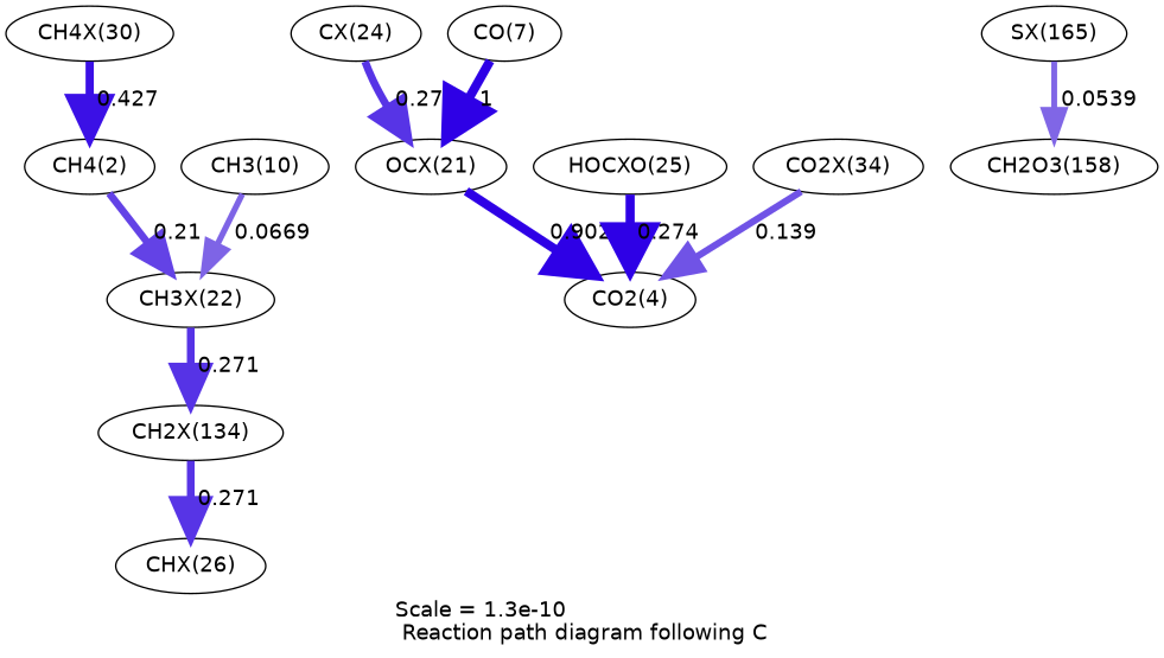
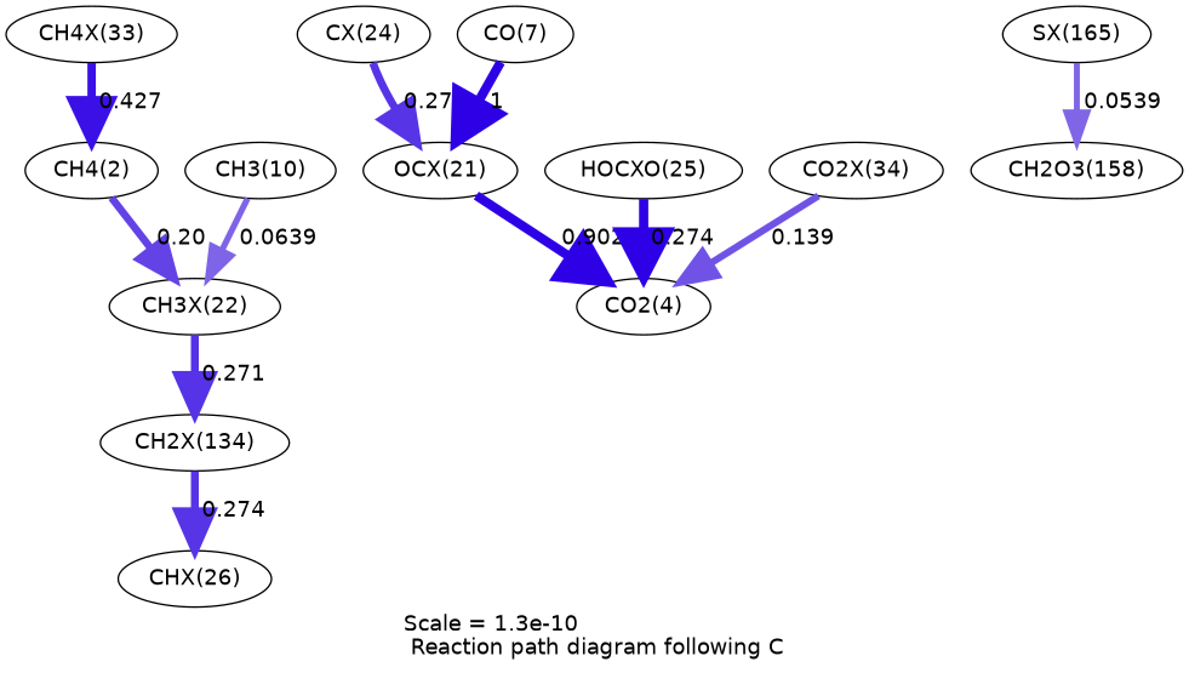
  digraph {
    fontname=Helvetica
    label="Scale = 1.3e-10\l Reaction path diagram following C"
    node [fontname=Helvetica]
    edge [arrowsize=2.51 color="0.7, 1.4, 0.9" fontname=Helvetica penwidth=5.02]
-   n1 [label="CH4X(30)"]
+   n1 [label="CH4X(33)"]
    n2 [label="CH4(2)"]
    n3 [label="CH3X(22)"]
    n4 [label="CH2X(134)"]
    n5 [label="CHX(26)"]
    n6 [label="CH3(10)"]
    n7 [label="CX(24)"]
    n8 [label="OCX(21)"]
    n9 [label="CO2(4)"]
    n10 [label="HOCXO(25)"]
    n11 [label="CO(7)"]
    n12 [label="CO2X(34)"]
    n13 [label="SX(165)"]
    n14 [label="CH2O3(158)"]
    n1 -> n2 [arrowsize=2.68 color="0.7, 0.927, 0.9" label=" 0.427" penwidth=5.36]
-   n2 -> n3 [arrowsize=2.41 color="0.7, 0.71, 0.9" label=" 0.21" penwidth=4.82]
+   n2 -> n3 [arrowsize=2.41 color="0.7, 0.71, 0.9" label=" 0.20" penwidth=4.82]
    n3 -> n4 [arrowsize=2.52 color="0.7, 0.778, 0.9" label=" 0.271" penwidth=5.03]
-   n4 -> n5 [color="0.7, 0.774, 0.9" label=" 0.271"]
-   n6 -> n3 [arrowsize=1.96 color="0.7, 0.564, 0.9" label=" 0.0669" penwidth=3.92]
+   n4 -> n5 [color="0.7, 0.774, 0.9" label=" 0.274"]
+   n6 -> n3 [arrowsize=1.96 color="0.7, 0.564, 0.9" label=" 0.0639" penwidth=3.92]
    n7 -> n8 [color="0.7, 0.773, 0.9" label=" 0.273"]
    n8 -> n9 [arrowsize=2.96 label=" 0.902" penwidth=5.92]
    n10 -> n9 [arrowsize=2.96 label=" 0.274" penwidth=5.92]
    n11 -> n8 [arrowsize=3 color="0.7, 1.5, 0.9" label=" 1" penwidth=6]
    n12 -> n9 [arrowsize=2.25 color="0.7, 0.639, 0.9" label=" 0.139" penwidth=4.51]
    n13 -> n14 [arrowsize=1.9 color="0.7, 0.554, 0.9" label=" 0.0539" penwidth=3.8]
  }
